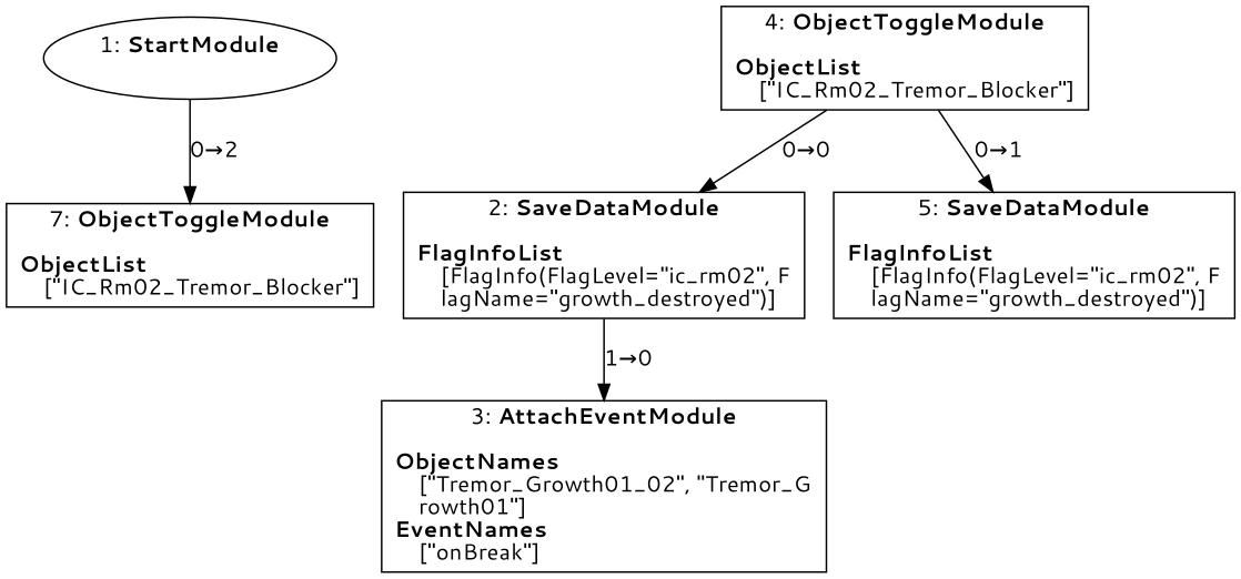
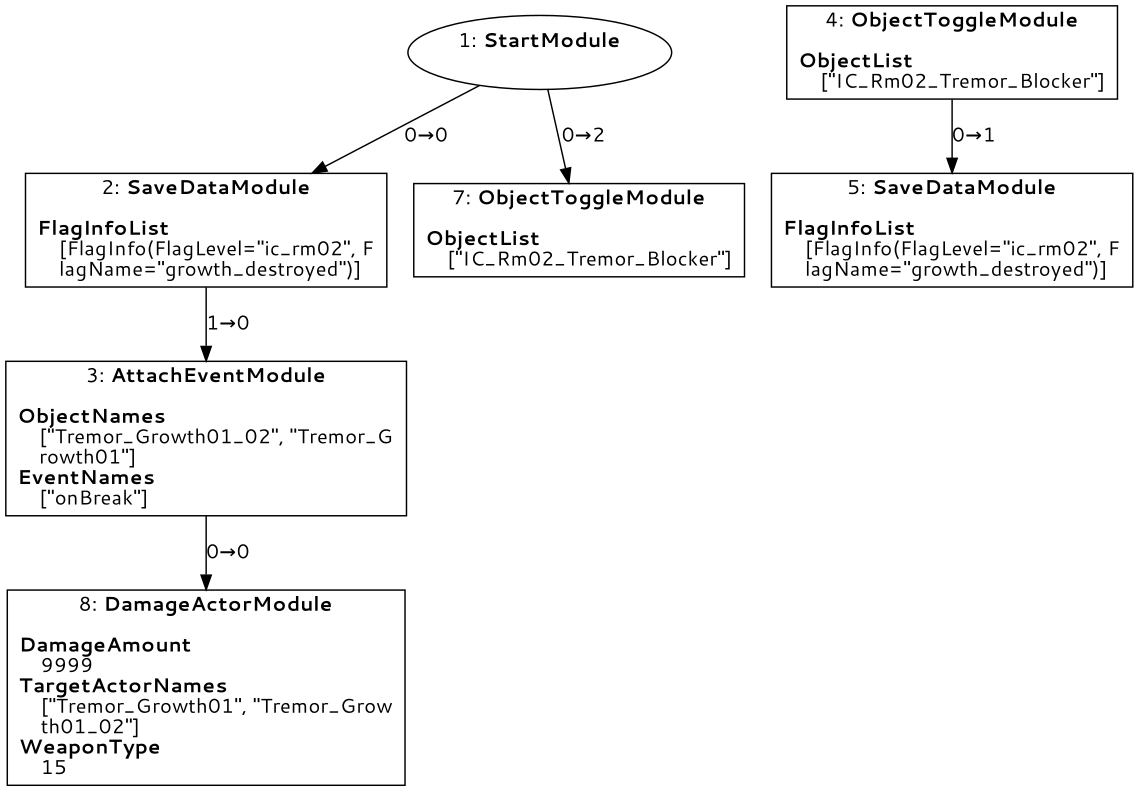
  digraph {
    fontname="Segoe UI"
    splines=spline
    node [fontname="Segoe UI" shape=box]
    edge [fontname="Segoe UI"]
    n1 [label=<1: <b>StartModule</b><br/><br/>> shape=oval]
    n2 [label=<2: <b>SaveDataModule</b><br/><br/><b>FlagInfoList</b><br align="left"/>    [FlagInfo(FlagLevel=&quot;ic_rm02&quot;, F<br align="left"/>    lagName=&quot;growth_destroyed&quot;)]<br align="left"/>>]
    n3 [label=<7: <b>ObjectToggleModule</b><br/><br/><b>ObjectList</b><br align="left"/>    [&quot;IC_Rm02_Tremor_Blocker&quot;]<br align="left"/>>]
    n4 [label=<3: <b>AttachEventModule</b><br/><br/><b>ObjectNames</b><br align="left"/>    [&quot;Tremor_Growth01_02&quot;, &quot;Tremor_G<br align="left"/>    rowth01&quot;]<br align="left"/><b>EventNames</b><br align="left"/>    [&quot;onBreak&quot;]<br align="left"/>>]
+   n5 [label=<8: <b>DamageActorModule</b><br/><br/><b>DamageAmount</b><br align="left"/>    9999<br align="left"/><b>TargetActorNames</b><br align="left"/>    [&quot;Tremor_Growth01&quot;, &quot;Tremor_Grow<br align="left"/>    th01_02&quot;]<br align="left"/><b>WeaponType</b><br align="left"/>    15<br align="left"/>>]
    n6 [label=<4: <b>ObjectToggleModule</b><br/><br/><b>ObjectList</b><br align="left"/>    [&quot;IC_Rm02_Tremor_Blocker&quot;]<br align="left"/>>]
    n7 [label=<5: <b>SaveDataModule</b><br/><br/><b>FlagInfoList</b><br align="left"/>    [FlagInfo(FlagLevel=&quot;ic_rm02&quot;, F<br align="left"/>    lagName=&quot;growth_destroyed&quot;)]<br align="left"/>>]
-   n6 -> n2 [label="0→0"]
+   n1 -> n2 [label="0→0"]
    n1 -> n3 [label="0→2"]
    n2 -> n4 [label="1→0"]
+   n4 -> n5 [label="0→0"]
    n6 -> n7 [label="0→1"]
  }
